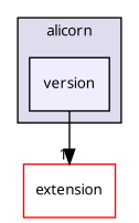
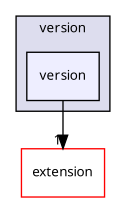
  digraph {
    compound=true
    node [fontname=Verdana fontsize=10 shape=box style=filled]
    n1 [fillcolor="#eeeeff" label=version pencolor=black]
    n2 [color=red fillcolor=white label=extension]
    subgraph cluster_1 {
      bgcolor="#ddddee"
      fontname=Verdana
      fontsize=10
-     label=alicorn
+     label=version
      pencolor=black
      n1
    }
    n1 -> n2 [headlabel=1 labeldistance=1.5 labelfontname=Verdana labelfontsize=10]
  }
